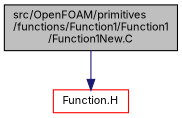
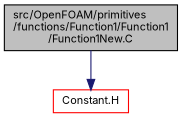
  digraph {
    fontname=Inter
    node [fontname=Inter fontsize=10 shape=record]
    n1 [color=black fillcolor=grey75 fontcolor=black height=0.2 label="src/OpenFOAM/primitives\l/functions/Function1/Function1\l/Function1New.C" style=filled width=0.4]
-   n2 [color=red height=0.2 label="Function.H" width=0.4]
+   n2 [color=red height=0.2 label="Constant.H" width=0.4]
    n1 -> n2 [color=midnightblue fontname=Inter fontsize=10 labelfontname=Helvetica labelfontsize=10 style=solid]
  }
